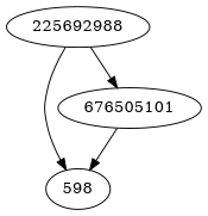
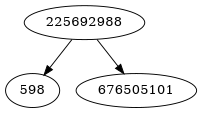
  strict digraph {
    fontname="DejaVu Serif"
    node [fontname="DejaVu Serif"]
    edge [fontname="DejaVu Serif"]
    n1 [label=225692988]
    598
    676505101
    n1 -> 598
    n1 -> 676505101
-   676505101 -> 598
  }
